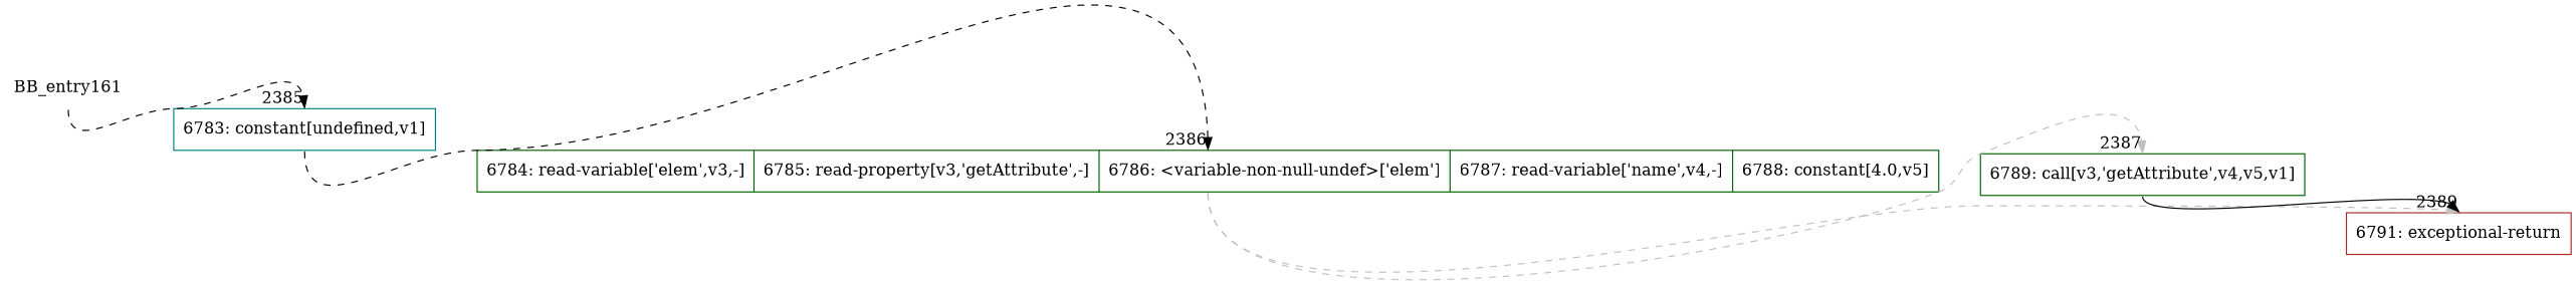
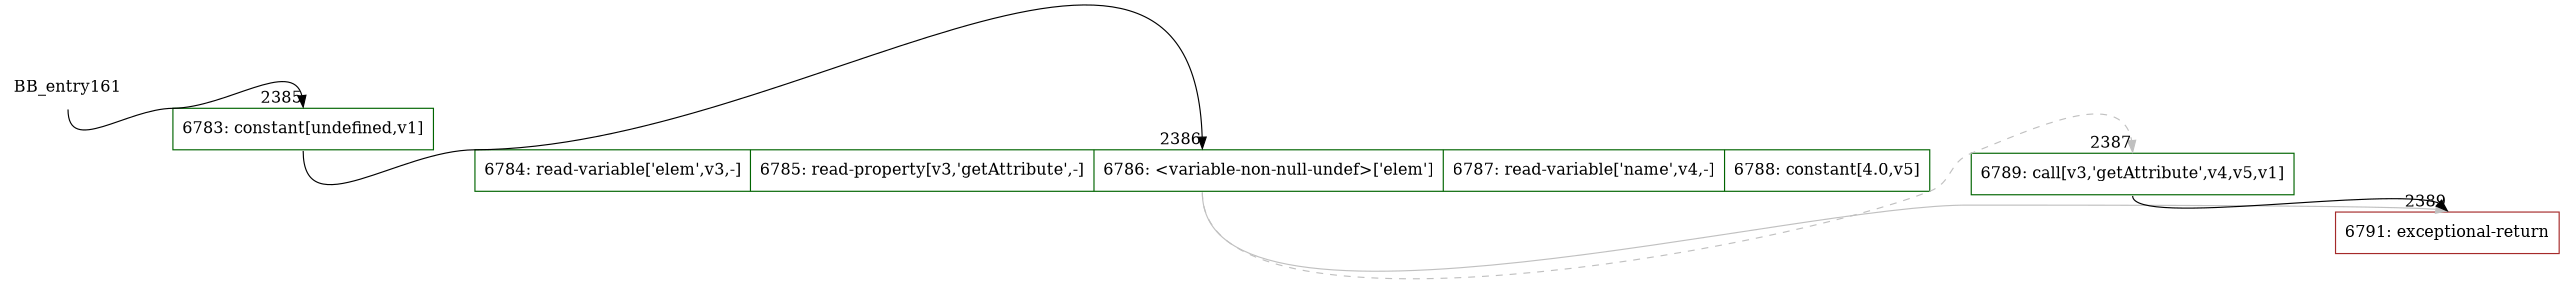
  digraph {
    rankdir=LR
    node [color=teal shape=record]
    edge [headport=n style=solid tailport=s]
    BB_entry161 [shape=none]
-   n2 [label="{6783: constant[undefined,v1]}"]
+   n2 [color=darkgreen label="{6783: constant[undefined,v1]}"]
    n3 [color=darkgreen label="{6784: read-variable['elem',v3,-]|6785: read-property[v3,'getAttribute',-]|6786: \<variable-non-null-undef\>['elem']|6787: read-variable['name',v4,-]|6788: constant[4.0,v5]}"]
    n4 [color=darkgreen label="{6789: call[v3,'getAttribute',v4,v5,v1]}"]
    n5 [color=brown label="{6791: exceptional-return}"]
-   BB_entry161 -> n2 [headlabel="    2385" style=dashed]
-   n2 -> n3 [headlabel="      2386" style=dashed]
+   BB_entry161 -> n2 [headlabel="    2385"]
+   n2 -> n3 [headlabel="      2386"]
    n3 -> n4 [color=gray headlabel="      2387" style=dashed]
-   n3 -> n5 [color=gray headlabel="      2389" style=dashed]
+   n3 -> n5 [color=gray headlabel="      2389"]
    n4 -> n5 [color=black]
  }
